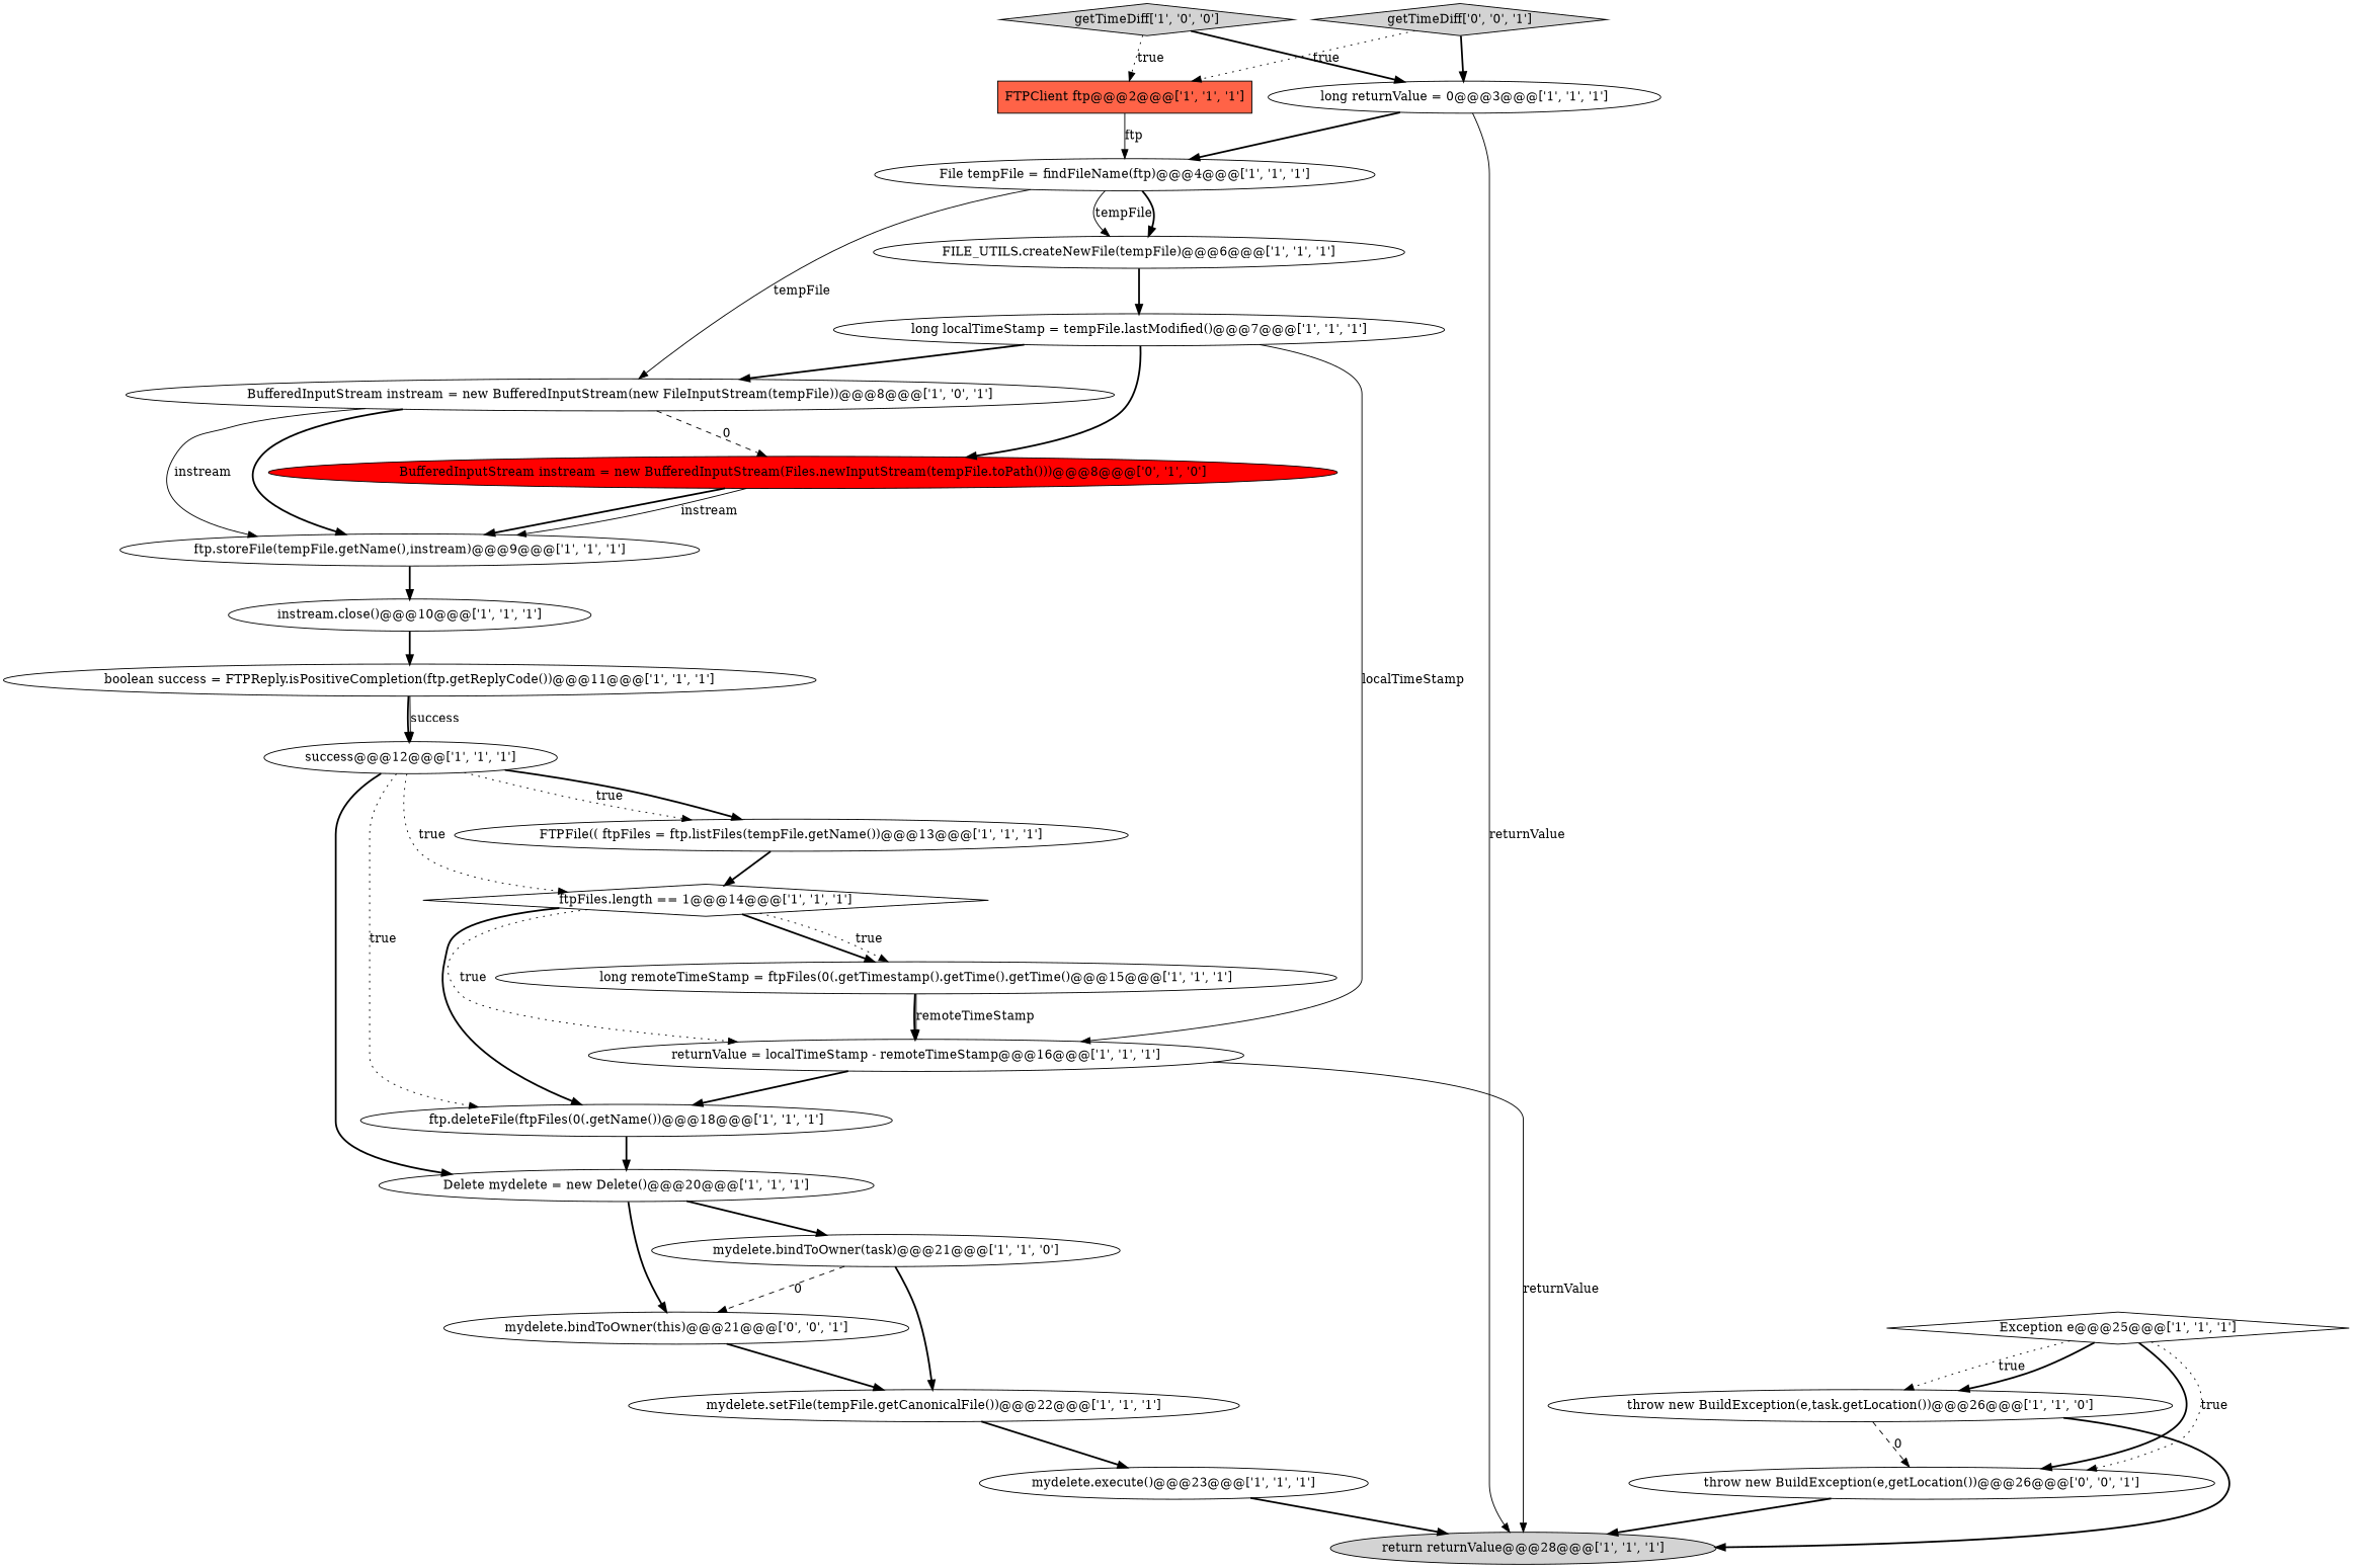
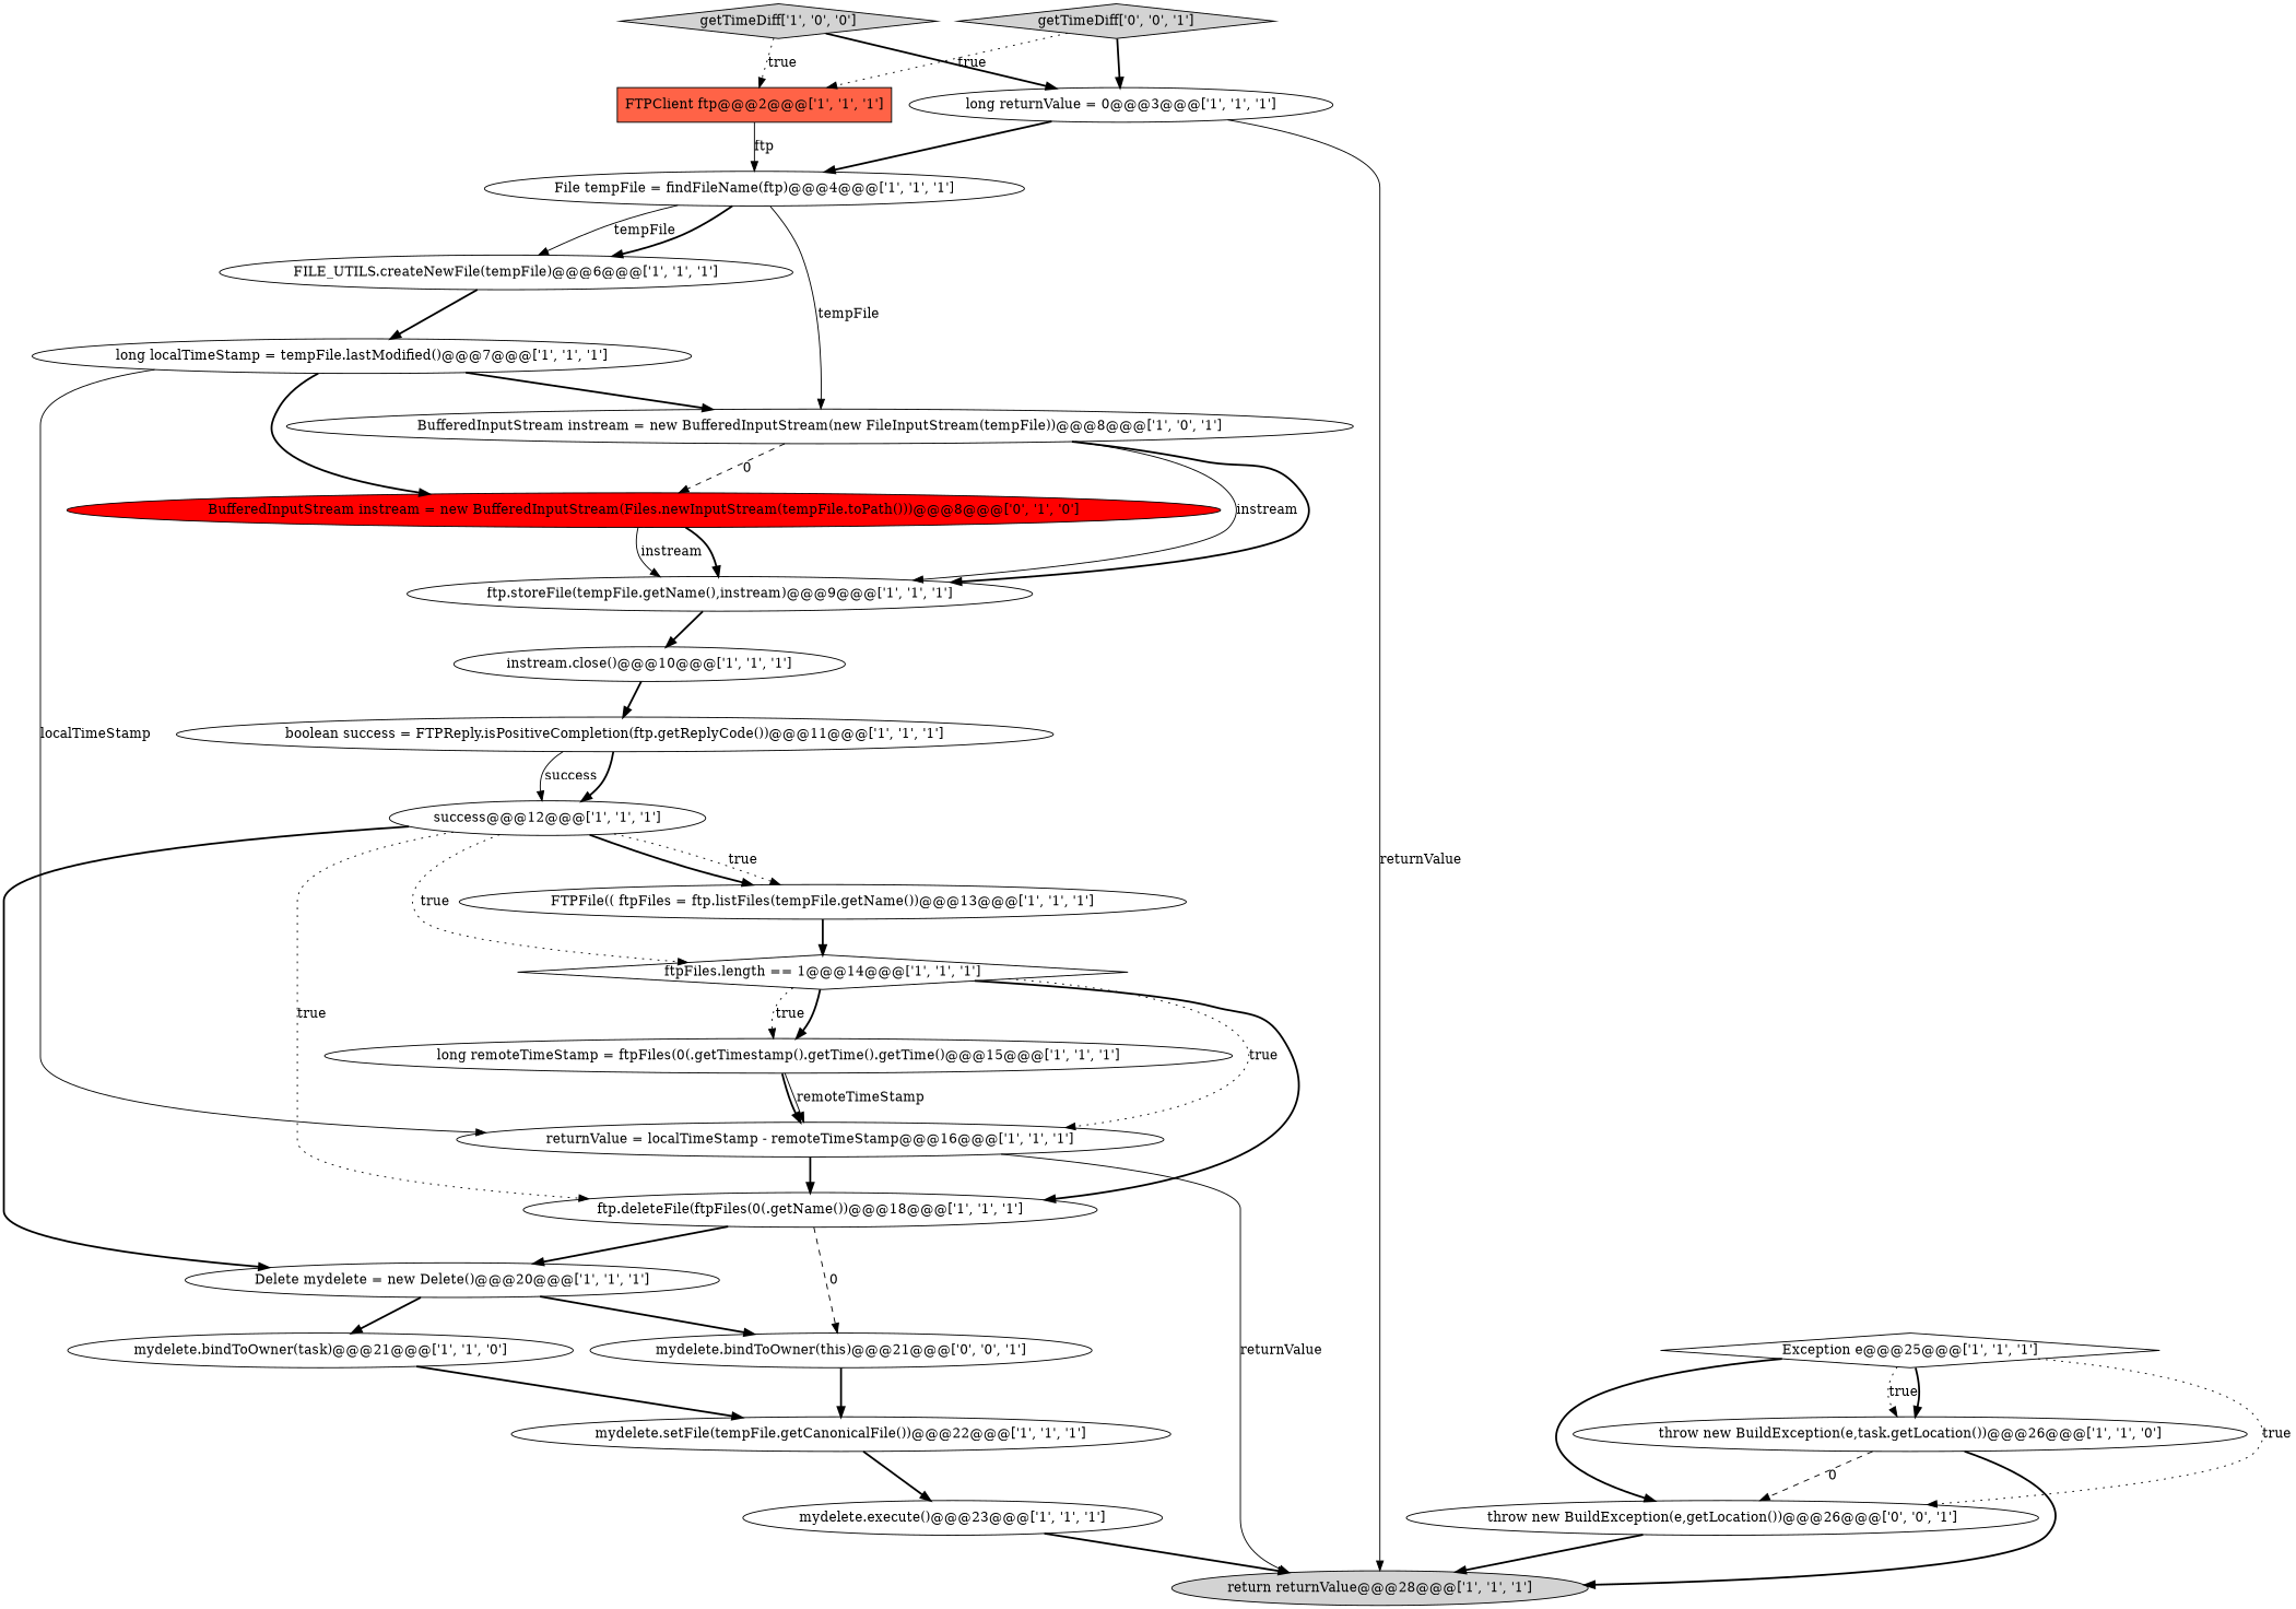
  digraph {
    node [fillcolor=white shape=ellipse style=filled]
    edge [style=bold]
    n1 [label="mydelete.setFile(tempFile.getCanonicalFile())@@@22@@@['1', '1', '1']"]
    n2 [label="mydelete.execute()@@@23@@@['1', '1', '1']"]
    n3 [fillcolor=lightgray label="return returnValue@@@28@@@['1', '1', '1']"]
    n4 [label="boolean success = FTPReply.isPositiveCompletion(ftp.getReplyCode())@@@11@@@['1', '1', '1']"]
    n5 [label="success@@@12@@@['1', '1', '1']"]
    n6 [label="FTPFile(( ftpFiles = ftp.listFiles(tempFile.getName())@@@13@@@['1', '1', '1']"]
    n7 [label="Delete mydelete = new Delete()@@@20@@@['1', '1', '1']"]
    n8 [label="ftpFiles.length == 1@@@14@@@['1', '1', '1']" shape=diamond]
    n9 [label="ftp.deleteFile(ftpFiles(0(.getName())@@@18@@@['1', '1', '1']"]
    n10 [fillcolor=tomato label="FTPClient ftp@@@2@@@['1', '1', '1']" shape=box]
    n11 [label="File tempFile = findFileName(ftp)@@@4@@@['1', '1', '1']"]
    n12 [label="long returnValue = 0@@@3@@@['1', '1', '1']"]
    n13 [label="long remoteTimeStamp = ftpFiles(0(.getTimestamp().getTime().getTime()@@@15@@@['1', '1', '1']"]
    n14 [label="returnValue = localTimeStamp - remoteTimeStamp@@@16@@@['1', '1', '1']"]
    n15 [fillcolor=lightgray label="getTimeDiff['1', '0', '0']" shape=diamond]
    n16 [label="instream.close()@@@10@@@['1', '1', '1']"]
    n17 [label="ftp.storeFile(tempFile.getName(),instream)@@@9@@@['1', '1', '1']"]
    n18 [label="BufferedInputStream instream = new BufferedInputStream(new FileInputStream(tempFile))@@@8@@@['1', '0', '1']"]
    n19 [label="FILE_UTILS.createNewFile(tempFile)@@@6@@@['1', '1', '1']"]
    n20 [fillcolor=red label="BufferedInputStream instream = new BufferedInputStream(Files.newInputStream(tempFile.toPath()))@@@8@@@['0', '1', '0']"]
    n21 [label="long localTimeStamp = tempFile.lastModified()@@@7@@@['1', '1', '1']"]
    n22 [label="mydelete.bindToOwner(this)@@@21@@@['0', '0', '1']"]
    n23 [label="mydelete.bindToOwner(task)@@@21@@@['1', '1', '0']"]
    n24 [label="throw new BuildException(e,getLocation())@@@26@@@['0', '0', '1']"]
    n25 [fillcolor=lightgray label="getTimeDiff['0', '0', '1']" shape=diamond]
    n26 [label="throw new BuildException(e,task.getLocation())@@@26@@@['1', '1', '0']"]
    n27 [label="Exception e@@@25@@@['1', '1', '1']" shape=diamond]
    n1 -> n2
    n2 -> n3
    n4 -> n5
    n4 -> n5 [label=success style=solid]
    n5 -> n6 [label=true style=dotted]
    n5 -> n6
    n5 -> n7
    n5 -> n8 [label=true style=dotted]
    n5 -> n9 [label=true style=dotted]
    n6 -> n8
    n7 -> n22
    n7 -> n23
    n8 -> n9
    n8 -> n13
    n8 -> n13 [label=true style=dotted]
    n8 -> n14 [label=true style=dotted]
    n9 -> n7
    n10 -> n11 [label=ftp style=solid]
    n11 -> n18 [label=tempFile style=solid]
    n11 -> n19 [label=tempFile style=solid]
    n11 -> n19
    n12 -> n3 [label=returnValue style=solid]
    n12 -> n11
    n13 -> n14
    n13 -> n14 [label=remoteTimeStamp style=solid]
    n14 -> n3 [label=returnValue style=solid]
    n14 -> n9
    n15 -> n10 [label=true style=dotted]
    n15 -> n12
    n16 -> n4
    n17 -> n16
    n18 -> n17 [label=instream style=solid]
    n18 -> n17
    n18 -> n20 [label=0 style=dashed]
    n19 -> n21
    n20 -> n17
    n20 -> n17 [label=instream style=solid]
    n21 -> n14 [label=localTimeStamp style=solid]
    n21 -> n18
    n21 -> n20
    n22 -> n1
    n23 -> n1
-   n23 -> n22 [label=0 style=dashed]
+   n9 -> n22 [label=0 style=dashed]
    n24 -> n3
    n25 -> n10 [label=true style=dotted]
    n25 -> n12
    n26 -> n3
    n26 -> n24 [label=0 style=dashed]
    n27 -> n24
    n27 -> n24 [label=true style=dotted]
    n27 -> n26 [label=true style=dotted]
    n27 -> n26
  }
